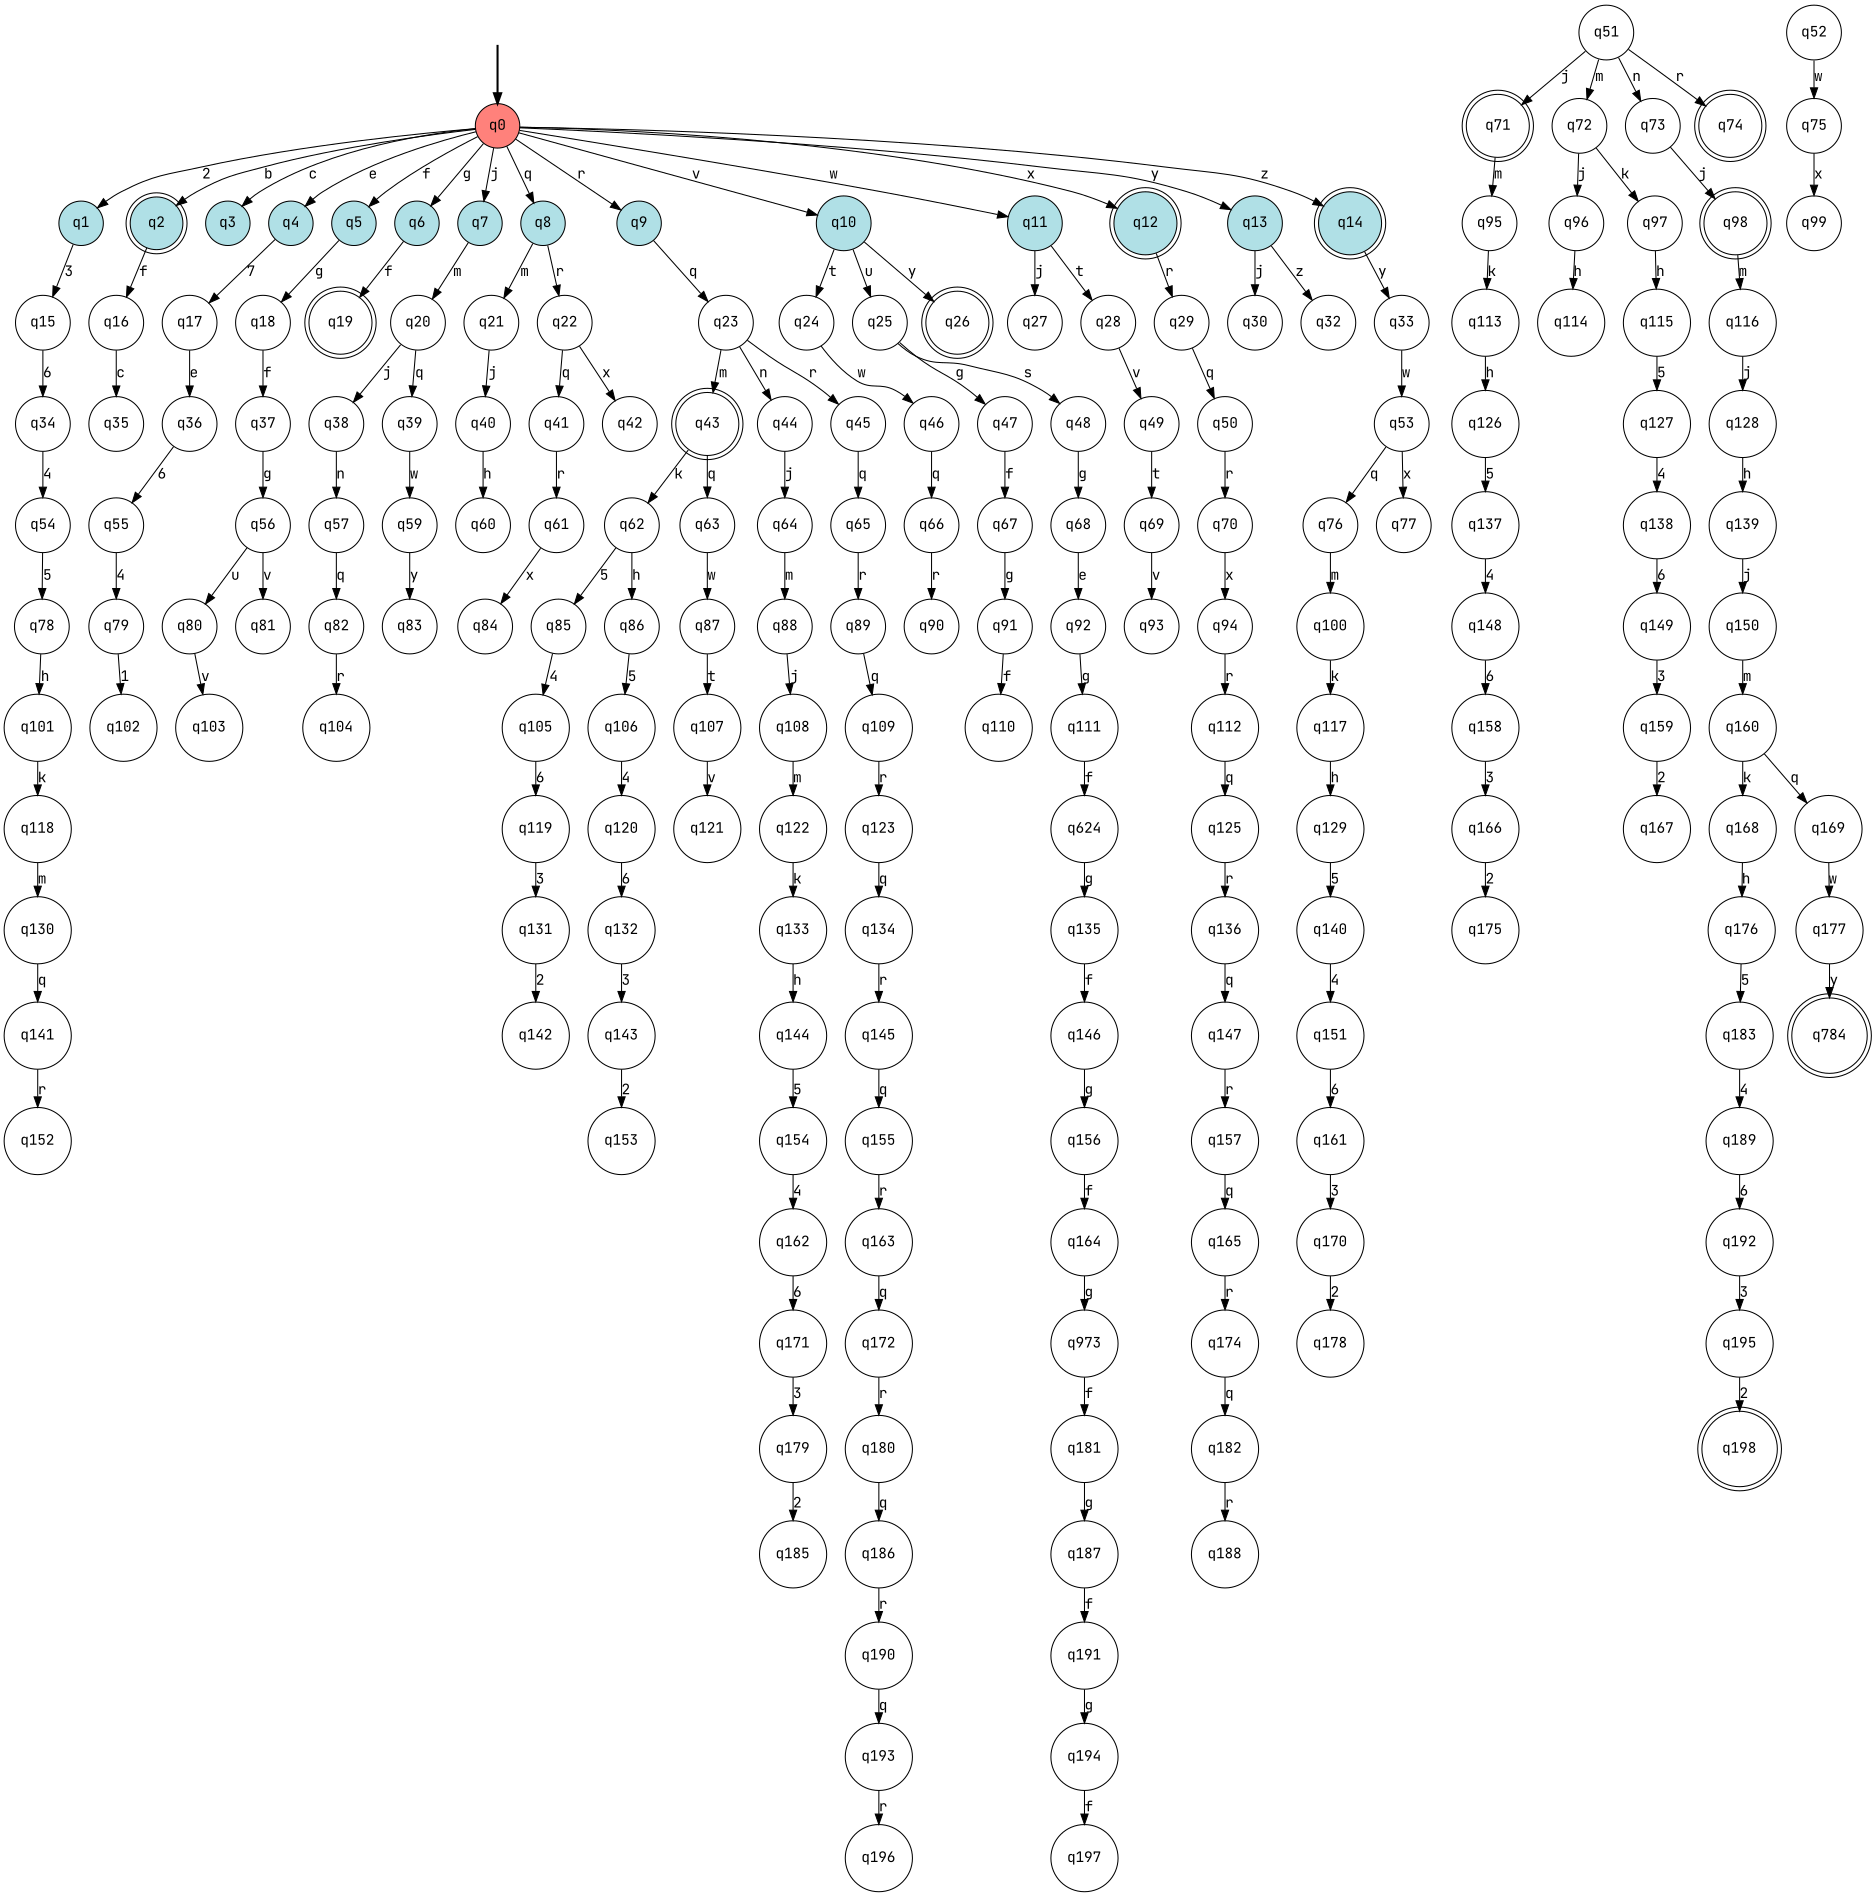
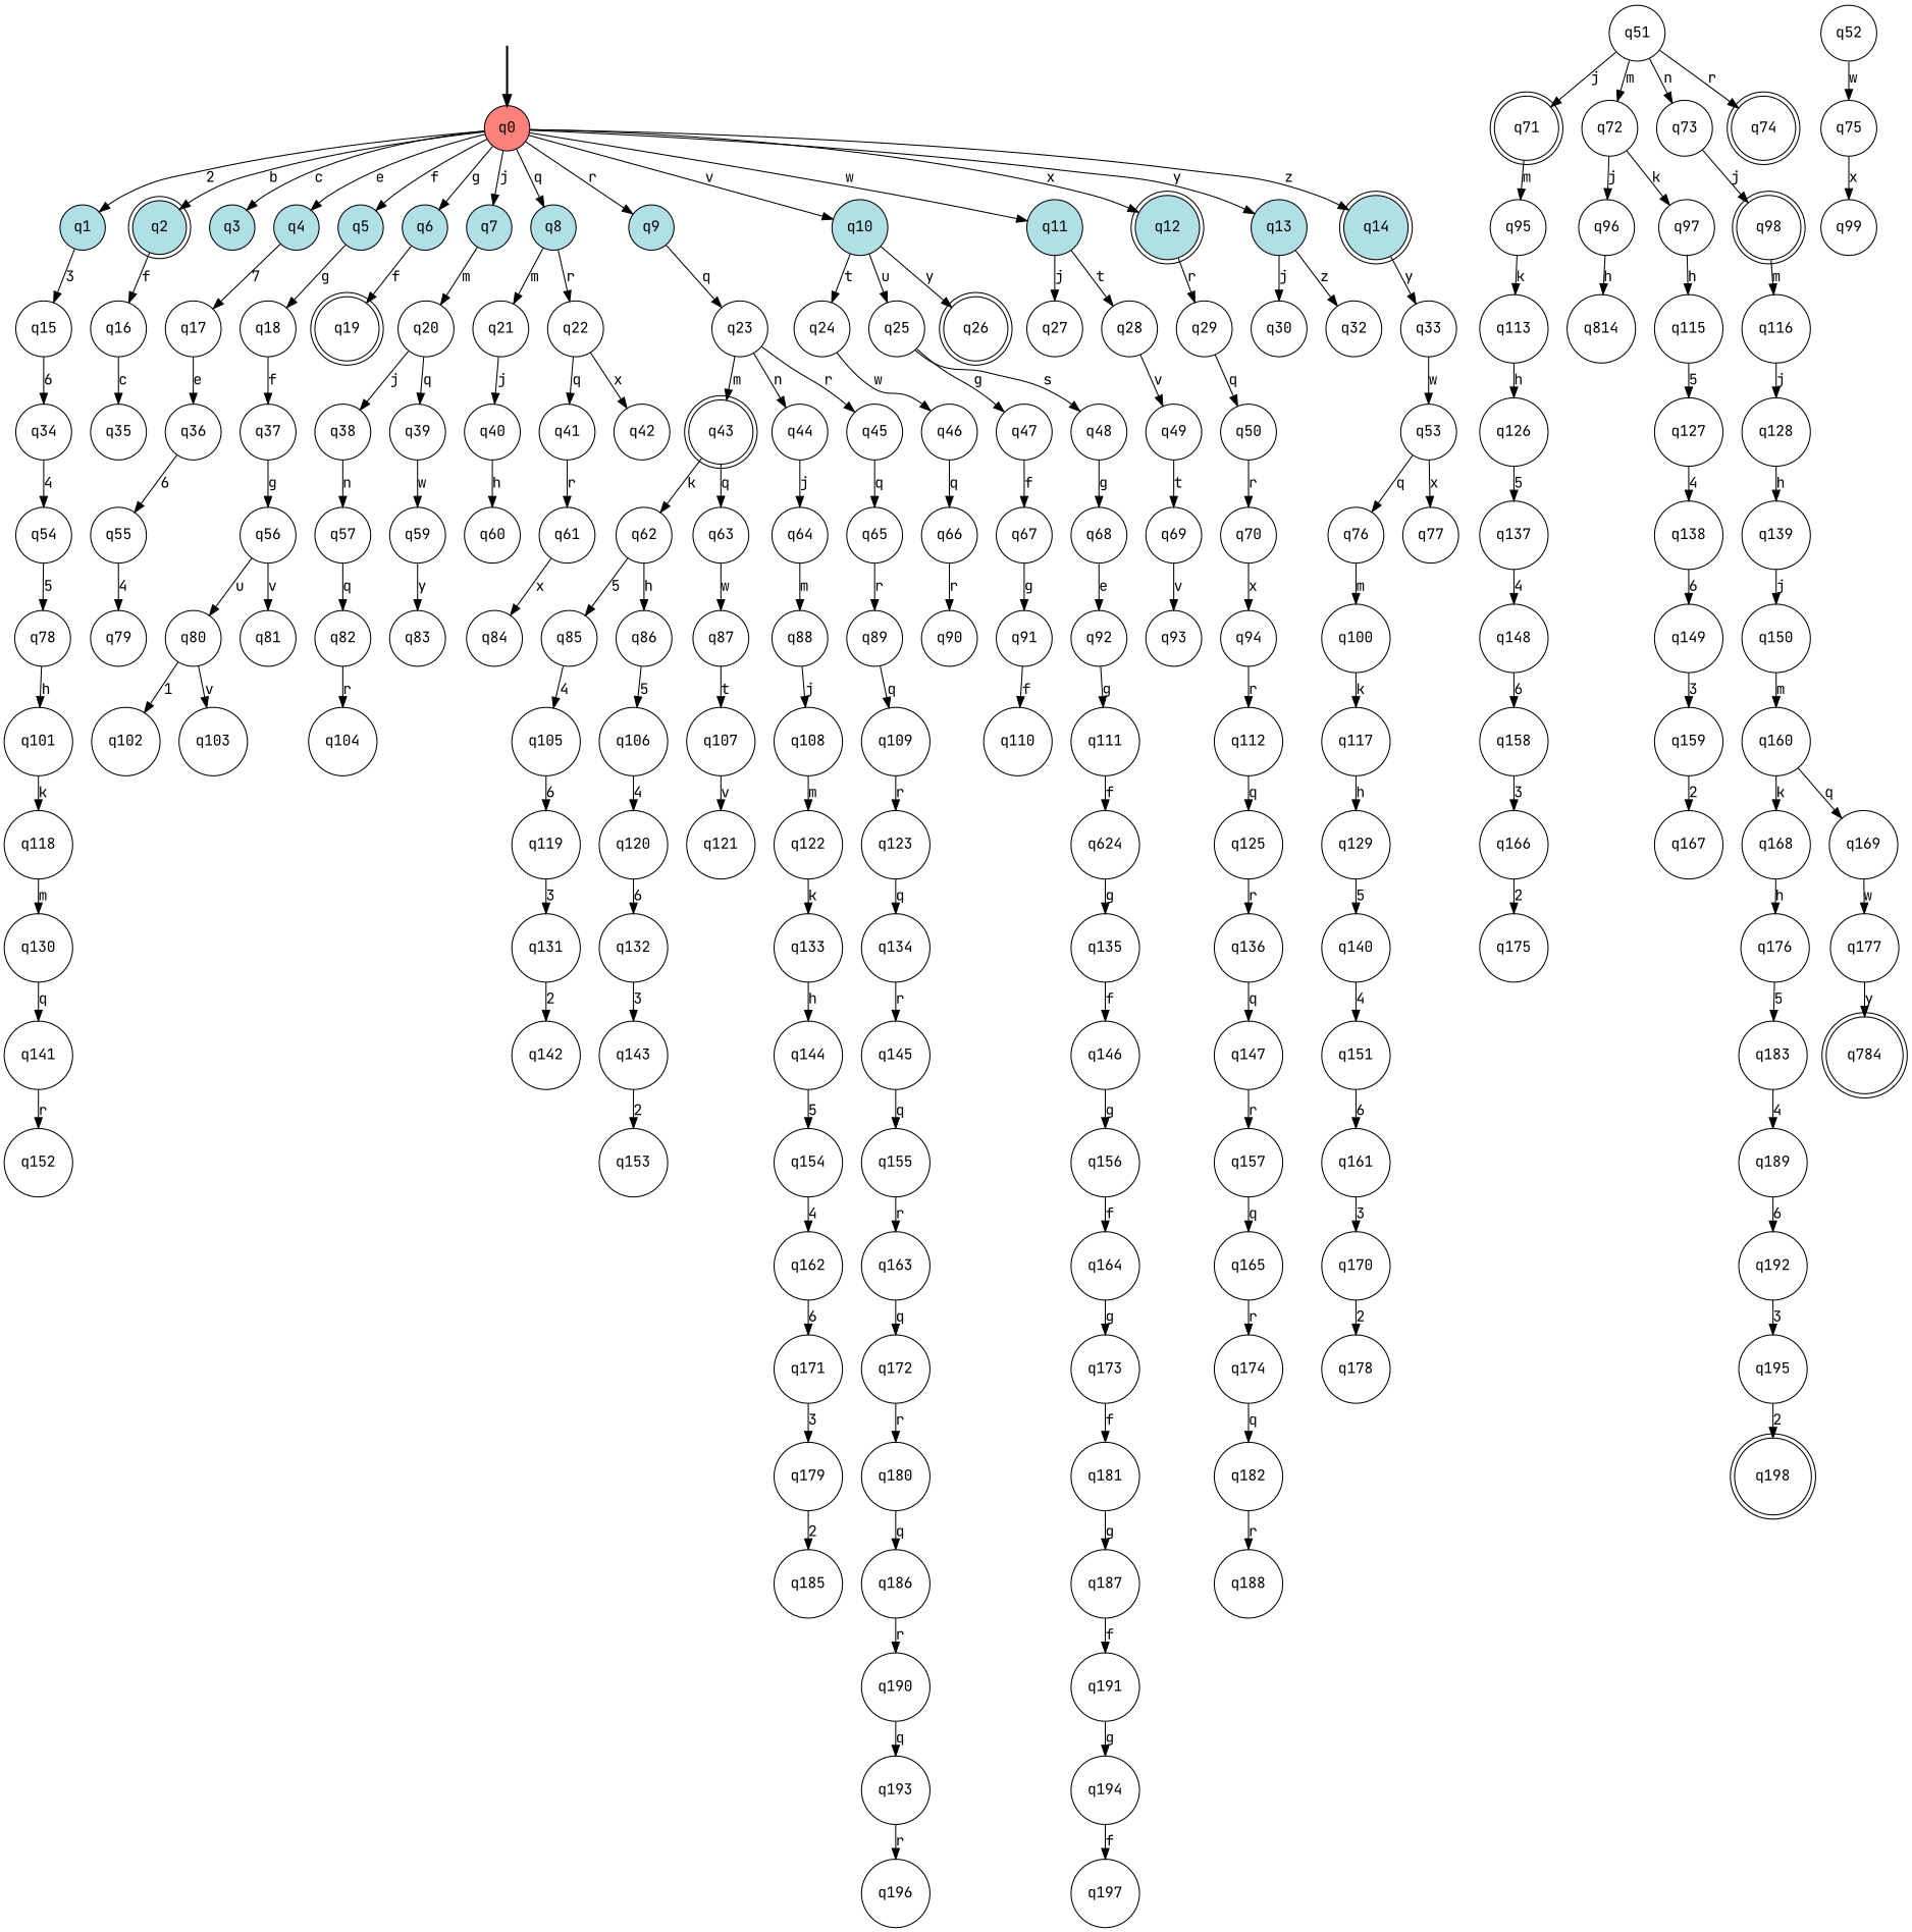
  digraph {
    fontname="JetBrains Mono"
    rankdir=TB
    node [fontname="JetBrains Mono" shape=circle style=filled color=black fillcolor=white]
    edge [fontname="JetBrains Mono"]
    __start0 [height=0 shape=none style=invis width=0 color="" fillcolor=""]
    n2 [fillcolor="#ff817b" label=q0]
    n3 [fillcolor=powderblue label=q1]
    n4 [fillcolor=powderblue label=q2 shape=doublecircle style="rounded,filled"]
    n5 [fillcolor=powderblue label=q3]
    n6 [fillcolor=powderblue label=q4]
    n7 [fillcolor=powderblue label=q5]
    n8 [fillcolor=powderblue label=q6]
    n9 [fillcolor=powderblue label=q7]
    n10 [fillcolor=powderblue label=q8]
    n11 [fillcolor=powderblue label=q9]
    n12 [fillcolor=powderblue label=q10]
    n13 [fillcolor=powderblue label=q11]
    n14 [fillcolor=powderblue label=q12 shape=doublecircle style="rounded,filled"]
    n15 [fillcolor=powderblue label=q13]
    n16 [fillcolor=powderblue label=q14 shape=doublecircle style="rounded,filled"]
    n17 [label=q15]
    n18 [label=q16]
    n19 [label=q17]
    n20 [label=q18]
    n21 [label=q19 shape=doublecircle style="rounded,filled"]
    n22 [label=q20]
    n23 [label=q21]
    n24 [label=q22]
    n25 [label=q23]
    n26 [label=q24]
    n27 [label=q25]
    n28 [label=q26 shape=doublecircle style="rounded,filled"]
    n29 [label=q27]
    n30 [label=q28]
    n31 [label=q29]
    n32 [label=q30]
    n33 [label=q32]
    n34 [label=q33]
    n35 [label=q34]
    n36 [label=q35]
    n37 [label=q36]
    n38 [label=q37]
    n39 [label=q38]
    n40 [label=q39]
    n41 [label=q40]
    n42 [label=q41]
    n43 [label=q42]
    n44 [label=q43 shape=doublecircle style="rounded,filled"]
    n45 [label=q44]
    n46 [label=q45]
    n47 [label=q46]
    n48 [label=q47]
    n49 [label=q48]
    n50 [label=q49]
    n51 [label=q50]
    n52 [label=q53]
    n53 [label=q54]
    n54 [label=q55]
    n55 [label=q56]
    n56 [label=q57]
    n57 [label=q59]
    n58 [label=q60]
    n59 [label=q61]
    n60 [label=q62]
    n61 [label=q63]
    n62 [label=q64]
    n63 [label=q65]
    n64 [label=q66]
    n65 [label=q67]
    n66 [label=q68]
    n67 [label=q69]
    n68 [label=q70]
    n69 [label=q51]
    n70 [label=q71 shape=doublecircle style="rounded,filled"]
    n71 [label=q72]
    n72 [label=q73]
    n73 [label=q74 shape=doublecircle style="rounded,filled"]
    n74 [label=q52]
    n75 [label=q75]
    n76 [label=q76]
    n77 [label=q77]
    n78 [label=q78]
    n79 [label=q79]
    n80 [label=q80]
    n81 [label=q81]
    n82 [label=q82]
    n83 [label=q83]
    n84 [label=q84]
    n85 [label=q85]
    n86 [label=q86]
    n87 [label=q87]
    n88 [label=q88]
    n89 [label=q89]
    n90 [label=q90]
    n91 [label=q91]
    n92 [label=q92]
    n93 [label=q93]
    n94 [label=q94]
    n95 [label=q95]
    n96 [label=q96]
    n97 [label=q97]
    n98 [label=q98 shape=doublecircle style="rounded,filled"]
    n99 [label=q99]
    n100 [label=q100]
    n101 [label=q101]
    n102 [label=q102]
    n103 [label=q103]
    n104 [label=q104]
    n105 [label=q105]
    n106 [label=q106]
    n107 [label=q107]
    n108 [label=q108]
    n109 [label=q109]
    n110 [label=q110]
    n111 [label=q111]
    n112 [label=q112]
    n113 [label=q113]
-   n114 [label=q114]
+   n114 [label=q814]
    n115 [label=q115]
    n116 [label=q116]
    n117 [label=q117]
    n118 [label=q118]
    n119 [label=q119]
    n120 [label=q120]
    n121 [label=q121]
    n122 [label=q122]
    n123 [label=q123]
    n124 [label=q624]
    n125 [label=q125]
    n126 [label=q126]
    n127 [label=q127]
    n128 [label=q128]
    n129 [label=q129]
    n130 [label=q130]
    n131 [label=q131]
    n132 [label=q132]
    n133 [label=q133]
    n134 [label=q134]
    n135 [label=q135]
    n136 [label=q136]
    n137 [label=q137]
    n138 [label=q138]
    n139 [label=q139]
    n140 [label=q140]
    n141 [label=q141]
    n142 [label=q142]
    n143 [label=q143]
    n144 [label=q144]
    n145 [label=q145]
    n146 [label=q146]
    n147 [label=q147]
    n148 [label=q148]
    n149 [label=q149]
    n150 [label=q150]
    n151 [label=q151]
    n152 [label=q152]
    n153 [label=q153]
    n154 [label=q154]
    n155 [label=q155]
    n156 [label=q156]
    n157 [label=q157]
    n158 [label=q158]
    n159 [label=q159]
    n160 [label=q160]
    n161 [label=q161]
    n162 [label=q162]
    n163 [label=q163]
    n164 [label=q164]
    n165 [label=q165]
    n166 [label=q166]
    n167 [label=q167]
    n168 [label=q168]
    n169 [label=q169]
    n170 [label=q170]
    n171 [label=q171]
    n172 [label=q172]
-   n173 [label=q973]
+   n173 [label=q173]
    n174 [label=q174]
    n175 [label=q175]
    n176 [label=q176]
    n177 [label=q177]
    n178 [label=q178]
    n179 [label=q179]
    n180 [label=q180]
    n181 [label=q181]
    n182 [label=q182]
    n183 [label=q183]
    n184 [label=q784 shape=doublecircle style="rounded,filled"]
    n185 [label=q185]
    n186 [label=q186]
    n187 [label=q187]
    n188 [label=q188]
    n189 [label=q189]
    n190 [label=q190]
    n191 [label=q191]
    n192 [label=q192]
    n193 [label=q193]
    n194 [label=q194]
    n195 [label=q195]
    n196 [label=q196]
    n197 [label=q197]
    n198 [label=q198 shape=doublecircle style="rounded,filled"]
    subgraph cluster_1 {
      nodesep=0.15
      ranksep=0.15
      style=invis
      __start0
      n2
    }
    __start0 -> n2 [penwidth=2]
    n2 -> n3 [label=2]
    n2 -> n4 [label=b]
    n2 -> n5 [label=c]
    n2 -> n6 [label=e]
    n2 -> n7 [label=f]
    n2 -> n8 [label=g]
    n2 -> n9 [label=j]
    n2 -> n10 [label=q]
    n2 -> n11 [label=r]
    n2 -> n12 [label=v]
    n2 -> n13 [label=w]
    n2 -> n14 [label=x]
    n2 -> n15 [label=y]
    n2 -> n16 [label=z]
    n3 -> n17 [label=3]
    n4 -> n18 [label=f]
    n6 -> n19 [label=7]
    n7 -> n20 [label=g]
    n8 -> n21 [label=f]
    n9 -> n22 [label=m]
    n10 -> n23 [label=m]
    n10 -> n24 [label=r]
    n11 -> n25 [label=q]
    n12 -> n26 [label=t]
    n12 -> n27 [label=u]
    n12 -> n28 [label=y]
    n13 -> n29 [label=j]
    n13 -> n30 [label=t]
    n14 -> n31 [label=r]
    n15 -> n32 [label=j]
    n15 -> n33 [label=z]
    n16 -> n34 [label=y]
    n17 -> n35 [label=6]
    n18 -> n36 [label=c]
    n19 -> n37 [label=e]
    n20 -> n38 [label=f]
    n22 -> n39 [label=j]
    n22 -> n40 [label=q]
    n23 -> n41 [label=j]
    n24 -> n42 [label=q]
    n24 -> n43 [label=x]
    n25 -> n44 [label=m]
    n25 -> n45 [label=n]
    n25 -> n46 [label=r]
    n26 -> n47 [label=w]
    n27 -> n48 [label=g]
    n27 -> n49 [label=s]
    n30 -> n50 [label=v]
    n31 -> n51 [label=q]
    n34 -> n52 [label=w]
    n35 -> n53 [label=4]
    n37 -> n54 [label=6]
    n38 -> n55 [label=g]
    n39 -> n56 [label=n]
    n40 -> n57 [label=w]
    n41 -> n58 [label=h]
    n42 -> n59 [label=r]
    n44 -> n60 [label=k]
    n44 -> n61 [label=q]
    n45 -> n62 [label=j]
    n46 -> n63 [label=q]
    n47 -> n64 [label=q]
    n48 -> n65 [label=f]
    n49 -> n66 [label=g]
    n50 -> n67 [label=t]
    n51 -> n68 [label=r]
    n52 -> n76 [label=q]
    n52 -> n77 [label=x]
    n53 -> n78 [label=5]
    n54 -> n79 [label=4]
    n55 -> n80 [label=u]
    n55 -> n81 [label=v]
    n56 -> n82 [label=q]
    n57 -> n83 [label=y]
    n59 -> n84 [label=x]
    n60 -> n85 [label=5]
    n60 -> n86 [label=h]
    n61 -> n87 [label=w]
    n62 -> n88 [label=m]
    n63 -> n89 [label=r]
    n64 -> n90 [label=r]
    n65 -> n91 [label=g]
    n66 -> n92 [label=e]
    n67 -> n93 [label=v]
    n68 -> n94 [label=x]
    n69 -> n70 [label=j]
    n69 -> n71 [label=m]
    n69 -> n72 [label=n]
    n69 -> n73 [label=r]
    n70 -> n95 [label=m]
    n71 -> n96 [label=j]
    n71 -> n97 [label=k]
    n72 -> n98 [label=j]
    n74 -> n75 [label=w]
    n75 -> n99 [label=x]
    n76 -> n100 [label=m]
    n78 -> n101 [label=h]
-   n79 -> n102 [label=1]
+   n80 -> n102 [label=1]
    n80 -> n103 [label=v]
    n82 -> n104 [label=r]
    n85 -> n105 [label=4]
    n86 -> n106 [label=5]
    n87 -> n107 [label=t]
    n88 -> n108 [label=j]
    n89 -> n109 [label=q]
    n91 -> n110 [label=f]
    n92 -> n111 [label=g]
    n94 -> n112 [label=r]
    n95 -> n113 [label=k]
    n96 -> n114 [label=h]
    n97 -> n115 [label=h]
    n98 -> n116 [label=m]
    n100 -> n117 [label=k]
    n101 -> n118 [label=k]
    n105 -> n119 [label=6]
    n106 -> n120 [label=4]
    n107 -> n121 [label=v]
    n108 -> n122 [label=m]
    n109 -> n123 [label=r]
    n111 -> n124 [label=f]
    n112 -> n125 [label=q]
    n113 -> n126 [label=h]
    n115 -> n127 [label=5]
    n116 -> n128 [label=j]
    n117 -> n129 [label=h]
    n118 -> n130 [label=m]
    n119 -> n131 [label=3]
    n120 -> n132 [label=6]
    n122 -> n133 [label=k]
    n123 -> n134 [label=q]
    n124 -> n135 [label=g]
    n125 -> n136 [label=r]
    n126 -> n137 [label=5]
    n127 -> n138 [label=4]
    n128 -> n139 [label=h]
    n129 -> n140 [label=5]
    n130 -> n141 [label=q]
    n131 -> n142 [label=2]
    n132 -> n143 [label=3]
    n133 -> n144 [label=h]
    n134 -> n145 [label=r]
    n135 -> n146 [label=f]
    n136 -> n147 [label=q]
    n137 -> n148 [label=4]
    n138 -> n149 [label=6]
    n139 -> n150 [label=j]
    n140 -> n151 [label=4]
    n141 -> n152 [label=r]
    n143 -> n153 [label=2]
    n144 -> n154 [label=5]
    n145 -> n155 [label=q]
    n146 -> n156 [label=g]
    n147 -> n157 [label=r]
    n148 -> n158 [label=6]
    n149 -> n159 [label=3]
    n150 -> n160 [label=m]
    n151 -> n161 [label=6]
    n154 -> n162 [label=4]
    n155 -> n163 [label=r]
    n156 -> n164 [label=f]
    n157 -> n165 [label=q]
    n158 -> n166 [label=3]
    n159 -> n167 [label=2]
    n160 -> n168 [label=k]
    n160 -> n169 [label=q]
    n161 -> n170 [label=3]
    n162 -> n171 [label=6]
    n163 -> n172 [label=q]
    n164 -> n173 [label=g]
    n165 -> n174 [label=r]
    n166 -> n175 [label=2]
    n168 -> n176 [label=h]
    n169 -> n177 [label=w]
    n170 -> n178 [label=2]
    n171 -> n179 [label=3]
    n172 -> n180 [label=r]
    n173 -> n181 [label=f]
    n174 -> n182 [label=q]
    n176 -> n183 [label=5]
    n177 -> n184 [label=y]
    n179 -> n185 [label=2]
    n180 -> n186 [label=q]
    n181 -> n187 [label=g]
    n182 -> n188 [label=r]
    n183 -> n189 [label=4]
    n186 -> n190 [label=r]
    n187 -> n191 [label=f]
    n189 -> n192 [label=6]
    n190 -> n193 [label=q]
    n191 -> n194 [label=g]
    n192 -> n195 [label=3]
    n193 -> n196 [label=r]
    n194 -> n197 [label=f]
    n195 -> n198 [label=2]
  }
